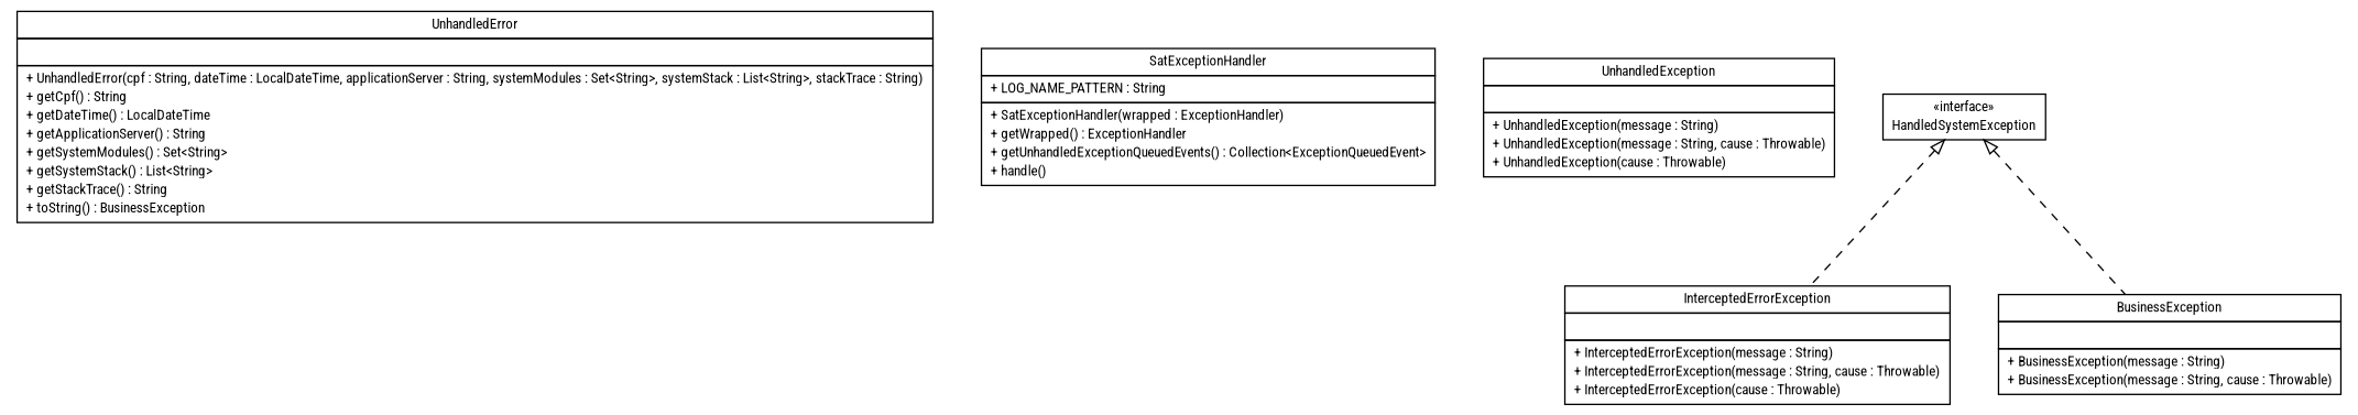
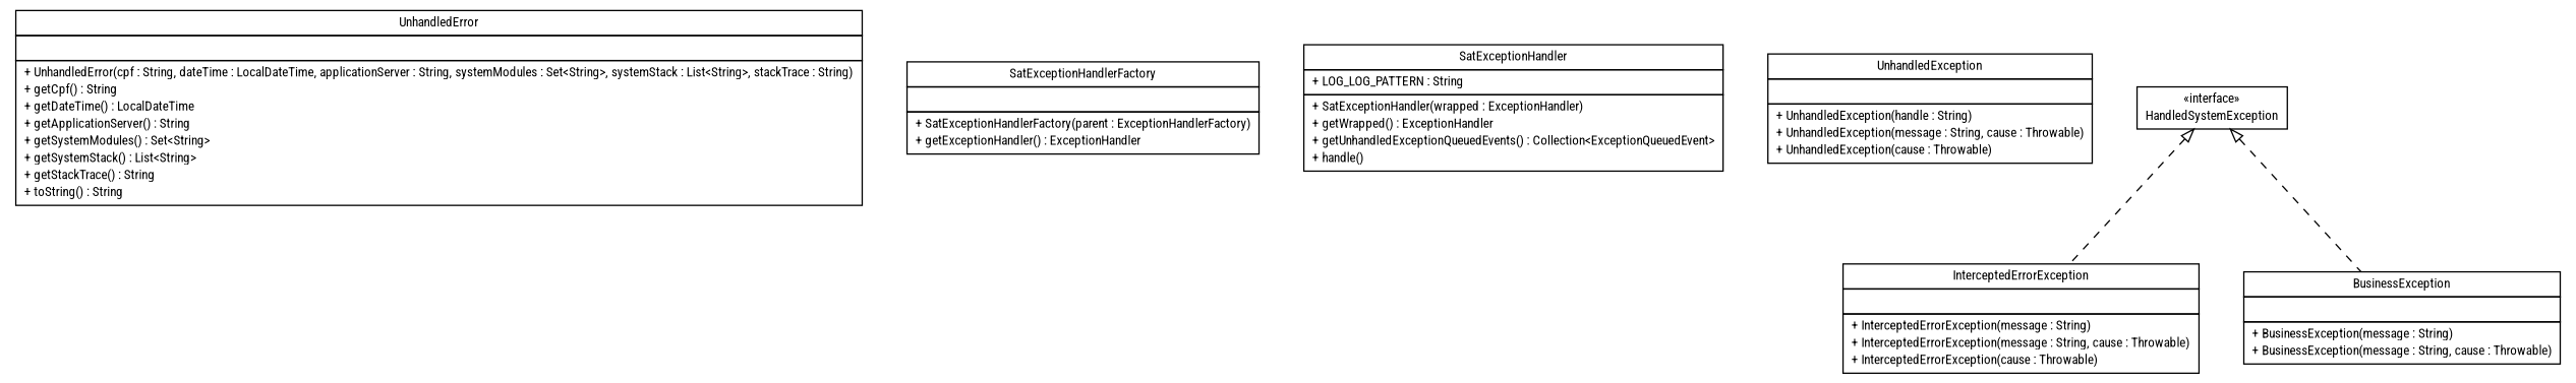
  digraph {
    nodesep=0.25
    ranksep=0.5
    fontname="Roboto Condensed"
    node [fontcolor=black fontname="Roboto Condensed" fontsize=10.0 shape=plaintext]
    edge [arrowtail=empty dir=back fontname="Roboto Condensed" fontsize=10 headport=p labelfontname=arial labelfontsize=10 style=dashed tailport=p]
-   n1 [label=<<table title="br.gov.to.sefaz.exception.UnhandledError" border="0" cellborder="1" cellspacing="0" cellpadding="2" port="p" href="./UnhandledError.html"> 		<tr><td><table border="0" cellspacing="0" cellpadding="1"> <tr><td align="center" balign="center"> UnhandledError </td></tr> 		</table></td></tr> 		<tr><td><table border="0" cellspacing="0" cellpadding="1"> <tr><td align="left" balign="left">  </td></tr> 		</table></td></tr> 		<tr><td><table border="0" cellspacing="0" cellpadding="1"> <tr><td align="left" balign="left"> + UnhandledError(cpf : String, dateTime : LocalDateTime, applicationServer : String, systemModules : Set&lt;String&gt;, systemStack : List&lt;String&gt;, stackTrace : String) </td></tr> <tr><td align="left" balign="left"> + getCpf() : String </td></tr> <tr><td align="left" balign="left"> + getDateTime() : LocalDateTime </td></tr> <tr><td align="left" balign="left"> + getApplicationServer() : String </td></tr> <tr><td align="left" balign="left"> + getSystemModules() : Set&lt;String&gt; </td></tr> <tr><td align="left" balign="left"> + getSystemStack() : List&lt;String&gt; </td></tr> <tr><td align="left" balign="left"> + getStackTrace() : String </td></tr> <tr><td align="left" balign="left"> + toString() : BusinessException </td></tr> 		</table></td></tr> 		</table>>]
-   n3 [label=<<table title="br.gov.to.sefaz.exception.SatExceptionHandler" border="0" cellborder="1" cellspacing="0" cellpadding="2" port="p" href="./SatExceptionHandler.html"> 		<tr><td><table border="0" cellspacing="0" cellpadding="1"> <tr><td align="center" balign="center"> SatExceptionHandler </td></tr> 		</table></td></tr> 		<tr><td><table border="0" cellspacing="0" cellpadding="1"> <tr><td align="left" balign="left"> + LOG_NAME_PATTERN : String </td></tr> 		</table></td></tr> 		<tr><td><table border="0" cellspacing="0" cellpadding="1"> <tr><td align="left" balign="left"> + SatExceptionHandler(wrapped : ExceptionHandler) </td></tr> <tr><td align="left" balign="left"> + getWrapped() : ExceptionHandler </td></tr> <tr><td align="left" balign="left"> + getUnhandledExceptionQueuedEvents() : Collection&lt;ExceptionQueuedEvent&gt; </td></tr> <tr><td align="left" balign="left"> + handle() </td></tr> 		</table></td></tr> 		</table>>]
-   n4 [label=<<table title="br.gov.to.sefaz.exception.UnhandledException" border="0" cellborder="1" cellspacing="0" cellpadding="2" port="p" href="./UnhandledException.html"> 		<tr><td><table border="0" cellspacing="0" cellpadding="1"> <tr><td align="center" balign="center"> UnhandledException </td></tr> 		</table></td></tr> 		<tr><td><table border="0" cellspacing="0" cellpadding="1"> <tr><td align="left" balign="left">  </td></tr> 		</table></td></tr> 		<tr><td><table border="0" cellspacing="0" cellpadding="1"> <tr><td align="left" balign="left"> + UnhandledException(message : String) </td></tr> <tr><td align="left" balign="left"> + UnhandledException(message : String, cause : Throwable) </td></tr> <tr><td align="left" balign="left"> + UnhandledException(cause : Throwable) </td></tr> 		</table></td></tr> 		</table>>]
+   n1 [label=<<table title="br.gov.to.sefaz.exception.UnhandledError" border="0" cellborder="1" cellspacing="0" cellpadding="2" port="p" href="./UnhandledError.html"> 		<tr><td><table border="0" cellspacing="0" cellpadding="1"> <tr><td align="center" balign="center"> UnhandledError </td></tr> 		</table></td></tr> 		<tr><td><table border="0" cellspacing="0" cellpadding="1"> <tr><td align="left" balign="left">  </td></tr> 		</table></td></tr> 		<tr><td><table border="0" cellspacing="0" cellpadding="1"> <tr><td align="left" balign="left"> + UnhandledError(cpf : String, dateTime : LocalDateTime, applicationServer : String, systemModules : Set&lt;String&gt;, systemStack : List&lt;String&gt;, stackTrace : String) </td></tr> <tr><td align="left" balign="left"> + getCpf() : String </td></tr> <tr><td align="left" balign="left"> + getDateTime() : LocalDateTime </td></tr> <tr><td align="left" balign="left"> + getApplicationServer() : String </td></tr> <tr><td align="left" balign="left"> + getSystemModules() : Set&lt;String&gt; </td></tr> <tr><td align="left" balign="left"> + getSystemStack() : List&lt;String&gt; </td></tr> <tr><td align="left" balign="left"> + getStackTrace() : String </td></tr> <tr><td align="left" balign="left"> + toString() : String </td></tr> 		</table></td></tr> 		</table>>]
+   n2 [label=<<table title="br.gov.to.sefaz.exception.SatExceptionHandlerFactory" border="0" cellborder="1" cellspacing="0" cellpadding="2" port="p" href="./SatExceptionHandlerFactory.html"> 		<tr><td><table border="0" cellspacing="0" cellpadding="1"> <tr><td align="center" balign="center"> SatExceptionHandlerFactory </td></tr> 		</table></td></tr> 		<tr><td><table border="0" cellspacing="0" cellpadding="1"> <tr><td align="left" balign="left">  </td></tr> 		</table></td></tr> 		<tr><td><table border="0" cellspacing="0" cellpadding="1"> <tr><td align="left" balign="left"> + SatExceptionHandlerFactory(parent : ExceptionHandlerFactory) </td></tr> <tr><td align="left" balign="left"> + getExceptionHandler() : ExceptionHandler </td></tr> 		</table></td></tr> 		</table>>]
+   n3 [label=<<table title="br.gov.to.sefaz.exception.SatExceptionHandler" border="0" cellborder="1" cellspacing="0" cellpadding="2" port="p" href="./SatExceptionHandler.html"> 		<tr><td><table border="0" cellspacing="0" cellpadding="1"> <tr><td align="center" balign="center"> SatExceptionHandler </td></tr> 		</table></td></tr> 		<tr><td><table border="0" cellspacing="0" cellpadding="1"> <tr><td align="left" balign="left"> + LOG_LOG_PATTERN : String </td></tr> 		</table></td></tr> 		<tr><td><table border="0" cellspacing="0" cellpadding="1"> <tr><td align="left" balign="left"> + SatExceptionHandler(wrapped : ExceptionHandler) </td></tr> <tr><td align="left" balign="left"> + getWrapped() : ExceptionHandler </td></tr> <tr><td align="left" balign="left"> + getUnhandledExceptionQueuedEvents() : Collection&lt;ExceptionQueuedEvent&gt; </td></tr> <tr><td align="left" balign="left"> + handle() </td></tr> 		</table></td></tr> 		</table>>]
+   n4 [label=<<table title="br.gov.to.sefaz.exception.UnhandledException" border="0" cellborder="1" cellspacing="0" cellpadding="2" port="p" href="./UnhandledException.html"> 		<tr><td><table border="0" cellspacing="0" cellpadding="1"> <tr><td align="center" balign="center"> UnhandledException </td></tr> 		</table></td></tr> 		<tr><td><table border="0" cellspacing="0" cellpadding="1"> <tr><td align="left" balign="left">  </td></tr> 		</table></td></tr> 		<tr><td><table border="0" cellspacing="0" cellpadding="1"> <tr><td align="left" balign="left"> + UnhandledException(handle : String) </td></tr> <tr><td align="left" balign="left"> + UnhandledException(message : String, cause : Throwable) </td></tr> <tr><td align="left" balign="left"> + UnhandledException(cause : Throwable) </td></tr> 		</table></td></tr> 		</table>>]
    n5 [label=<<table title="br.gov.to.sefaz.exception.InterceptedErrorException" border="0" cellborder="1" cellspacing="0" cellpadding="2" port="p" href="./InterceptedErrorException.html"> 		<tr><td><table border="0" cellspacing="0" cellpadding="1"> <tr><td align="center" balign="center"> InterceptedErrorException </td></tr> 		</table></td></tr> 		<tr><td><table border="0" cellspacing="0" cellpadding="1"> <tr><td align="left" balign="left">  </td></tr> 		</table></td></tr> 		<tr><td><table border="0" cellspacing="0" cellpadding="1"> <tr><td align="left" balign="left"> + InterceptedErrorException(message : String) </td></tr> <tr><td align="left" balign="left"> + InterceptedErrorException(message : String, cause : Throwable) </td></tr> <tr><td align="left" balign="left"> + InterceptedErrorException(cause : Throwable) </td></tr> 		</table></td></tr> 		</table>>]
    n6 [label=<<table title="br.gov.to.sefaz.exception.HandledSystemException" border="0" cellborder="1" cellspacing="0" cellpadding="2" port="p" href="./HandledSystemException.html"> 		<tr><td><table border="0" cellspacing="0" cellpadding="1"> <tr><td align="center" balign="center"> &#171;interface&#187; </td></tr> <tr><td align="center" balign="center"> HandledSystemException </td></tr> 		</table></td></tr> 		</table>>]
    n7 [label=<<table title="br.gov.to.sefaz.exception.BusinessException" border="0" cellborder="1" cellspacing="0" cellpadding="2" port="p" href="./BusinessException.html"> 		<tr><td><table border="0" cellspacing="0" cellpadding="1"> <tr><td align="center" balign="center"> BusinessException </td></tr> 		</table></td></tr> 		<tr><td><table border="0" cellspacing="0" cellpadding="1"> <tr><td align="left" balign="left">  </td></tr> 		</table></td></tr> 		<tr><td><table border="0" cellspacing="0" cellpadding="1"> <tr><td align="left" balign="left"> + BusinessException(message : String) </td></tr> <tr><td align="left" balign="left"> + BusinessException(message : String, cause : Throwable) </td></tr> 		</table></td></tr> 		</table>>]
    n6 -> n5
    n6 -> n7
  }
